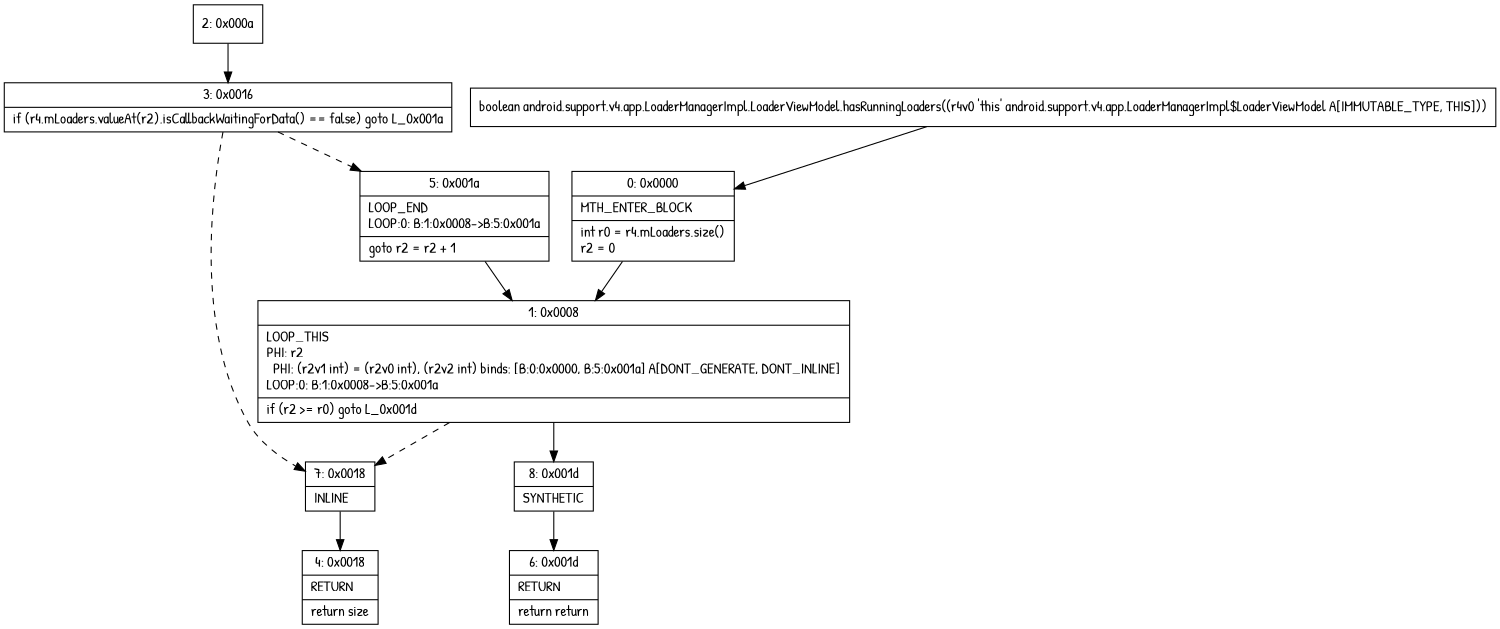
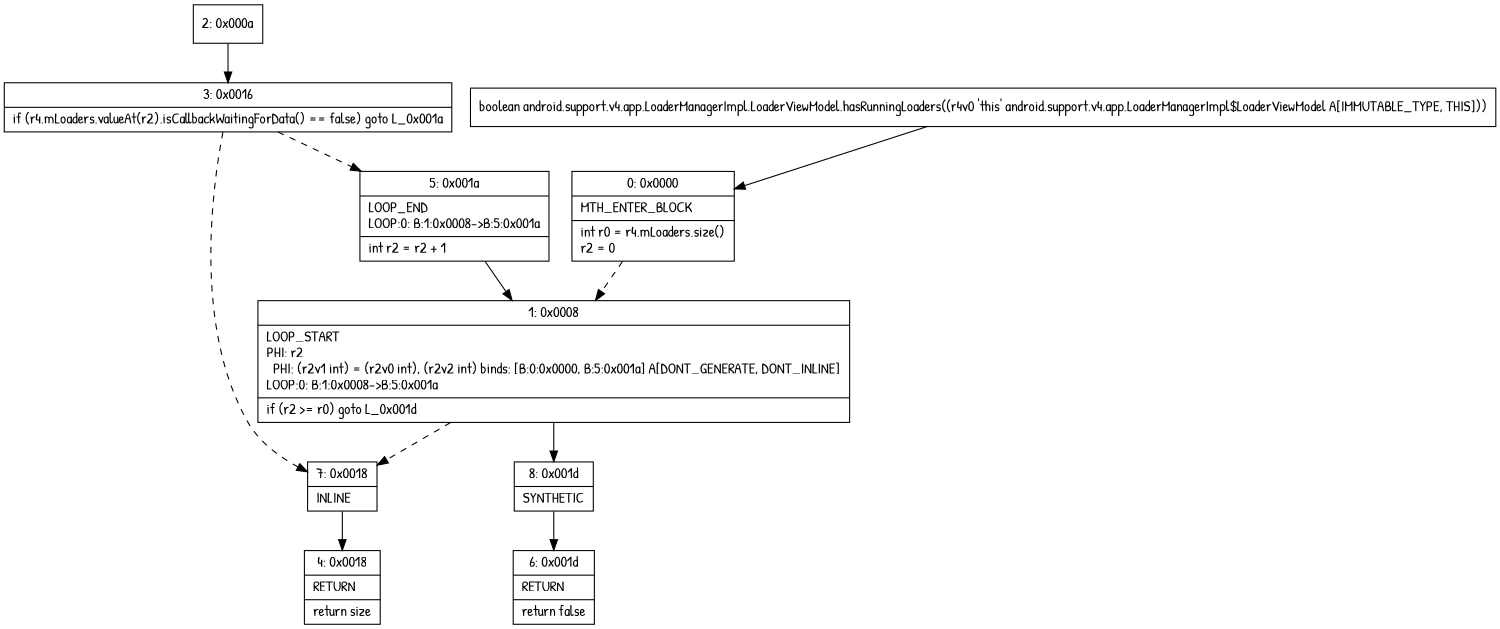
  digraph {
    fontname="Patrick Hand"
    node [fontname="Patrick Hand" shape=record]
    edge [fontname="Patrick Hand"]
    n1 [label="{0\:\ 0x0000|MTH_ENTER_BLOCK\l|int r0 = r4.mLoaders.size()\lr2 = 0\l}"]
-   n2 [label="{1\:\ 0x0008|LOOP_THIS\lPHI: r2 \l  PHI: (r2v1 int) = (r2v0 int), (r2v2 int) binds: [B:0:0x0000, B:5:0x001a] A[DONT_GENERATE, DONT_INLINE]\lLOOP:0: B:1:0x0008\-\>B:5:0x001a\l|if (r2 \>= r0) goto L_0x001d\l}"]
+   n2 [label="{1\:\ 0x0008|LOOP_START\lPHI: r2 \l  PHI: (r2v1 int) = (r2v0 int), (r2v2 int) binds: [B:0:0x0000, B:5:0x001a] A[DONT_GENERATE, DONT_INLINE]\lLOOP:0: B:1:0x0008\-\>B:5:0x001a\l|if (r2 \>= r0) goto L_0x001d\l}"]
    n3 [label="{8\:\ 0x001d|SYNTHETIC\l}"]
    n4 [label="{7\:\ 0x0018|INLINE\l}"]
    n5 [label="{2\:\ 0x000a}"]
    n6 [label="{3\:\ 0x0016|if (r4.mLoaders.valueAt(r2).isCallbackWaitingForData() == false) goto L_0x001a\l}"]
-   n7 [label="{6\:\ 0x001d|RETURN\l|return return\l}"]
-   n8 [label="{5\:\ 0x001a|LOOP_END\lLOOP:0: B:1:0x0008\-\>B:5:0x001a\l|goto r2 = r2 + 1\l}"]
+   n7 [label="{6\:\ 0x001d|RETURN\l|return false\l}"]
+   n8 [label="{5\:\ 0x001a|LOOP_END\lLOOP:0: B:1:0x0008\-\>B:5:0x001a\l|int r2 = r2 + 1\l}"]
    n9 [label="{4\:\ 0x0018|RETURN\l|return size\l}"]
    n10 [label="{boolean android.support.v4.app.LoaderManagerImpl.LoaderViewModel.hasRunningLoaders((r4v0 'this' android.support.v4.app.LoaderManagerImpl$LoaderViewModel A[IMMUTABLE_TYPE, THIS])) }"]
-   n1 -> n2
+   n1 -> n2 [style=dashed]
    n2 -> n3
    n2 -> n4 [style=dashed]
    n3 -> n7
    n4 -> n9
    n5 -> n6
    n6 -> n4 [style=dashed]
    n6 -> n8 [style=dashed]
    n8 -> n2
    n10 -> n1
  }
